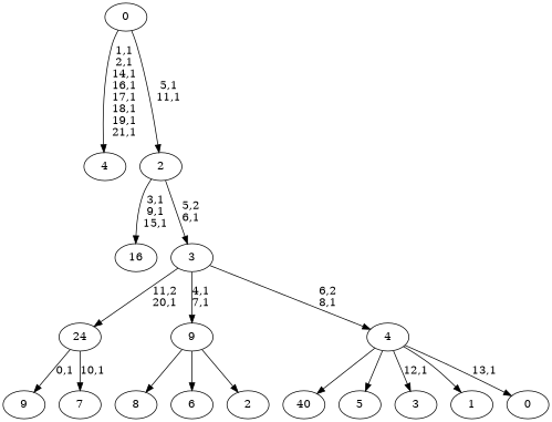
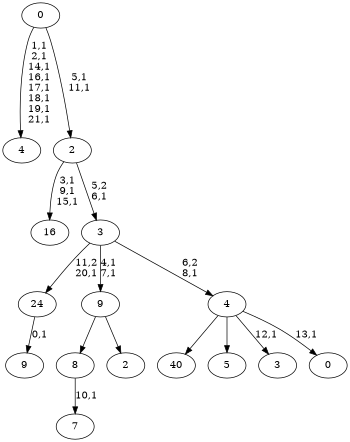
  digraph {
    n1 [label=16]
    n2 [label=40]
    n3 [label=9]
    n4 [label=8]
    n5 [label=7]
    24
-   n7 [label=6]
    n8 [label=5]
    n9 [label=4]
    n10 [label=3]
    n11 [label=2]
    9
-   n13 [label=1]
    n14 [label=0]
    4
    3
    2
    0
    24 -> n3 [label="0,1"]
-   24 -> n5 [label="10,1"]
+   n4 -> n5 [label="10,1"]
    9 -> n4
-   9 -> n7
    9 -> n11
    4 -> n2
    4 -> n8
    4 -> n10 [label="12,1"]
-   4 -> n13
    4 -> n14 [label="13,1"]
    3 -> 24 [label="11,2\n20,1"]
    3 -> 9 [label="4,1\n7,1"]
    3 -> 4 [label="6,2\n8,1"]
    2 -> n1 [label="3,1\n9,1\n15,1"]
    2 -> 3 [label="5,2\n6,1"]
    0 -> n9 [label="1,1\n2,1\n14,1\n16,1\n17,1\n18,1\n19,1\n21,1"]
    0 -> 2 [label="5,1\n11,1"]
  }
